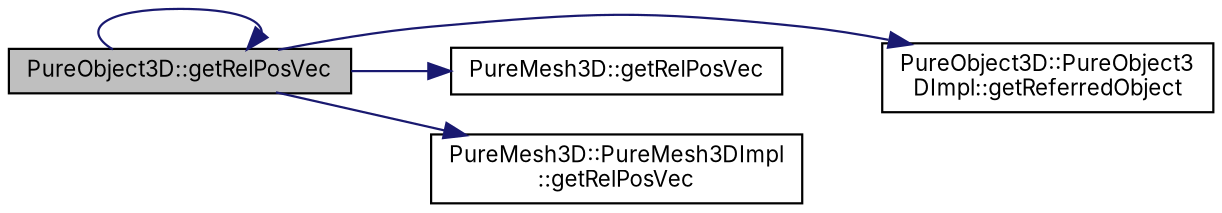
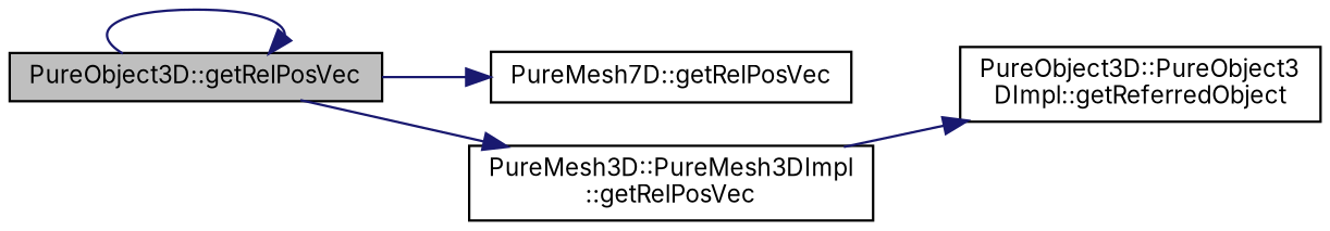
  digraph {
    fontname=Inter
    rankdir=LR
    node [color=black fillcolor=white fontname=Inter fontsize=10 shape=record style=filled]
    edge [color=midnightblue fontname=Inter fontsize=10 labelfontname=Helvetica labelfontsize=10 style=solid]
    n1 [fillcolor=grey75 fontcolor=black height=0.2 label="PureObject3D::getRelPosVec" width=0.4]
    n2 [height=0.2 label="PureObject3D::PureObject3\lDImpl::getReferredObject" width=0.4]
-   n3 [height=0.2 label="PureMesh3D::getRelPosVec" width=0.4]
+   n3 [height=0.2 label="PureMesh7D::getRelPosVec" width=0.4]
    n4 [height=0.2 label="PureMesh3D::PureMesh3DImpl\l::getRelPosVec" width=0.4]
    n1 -> n1
-   n1 -> n2
+   n4 -> n2
    n1 -> n3
    n1 -> n4
  }
